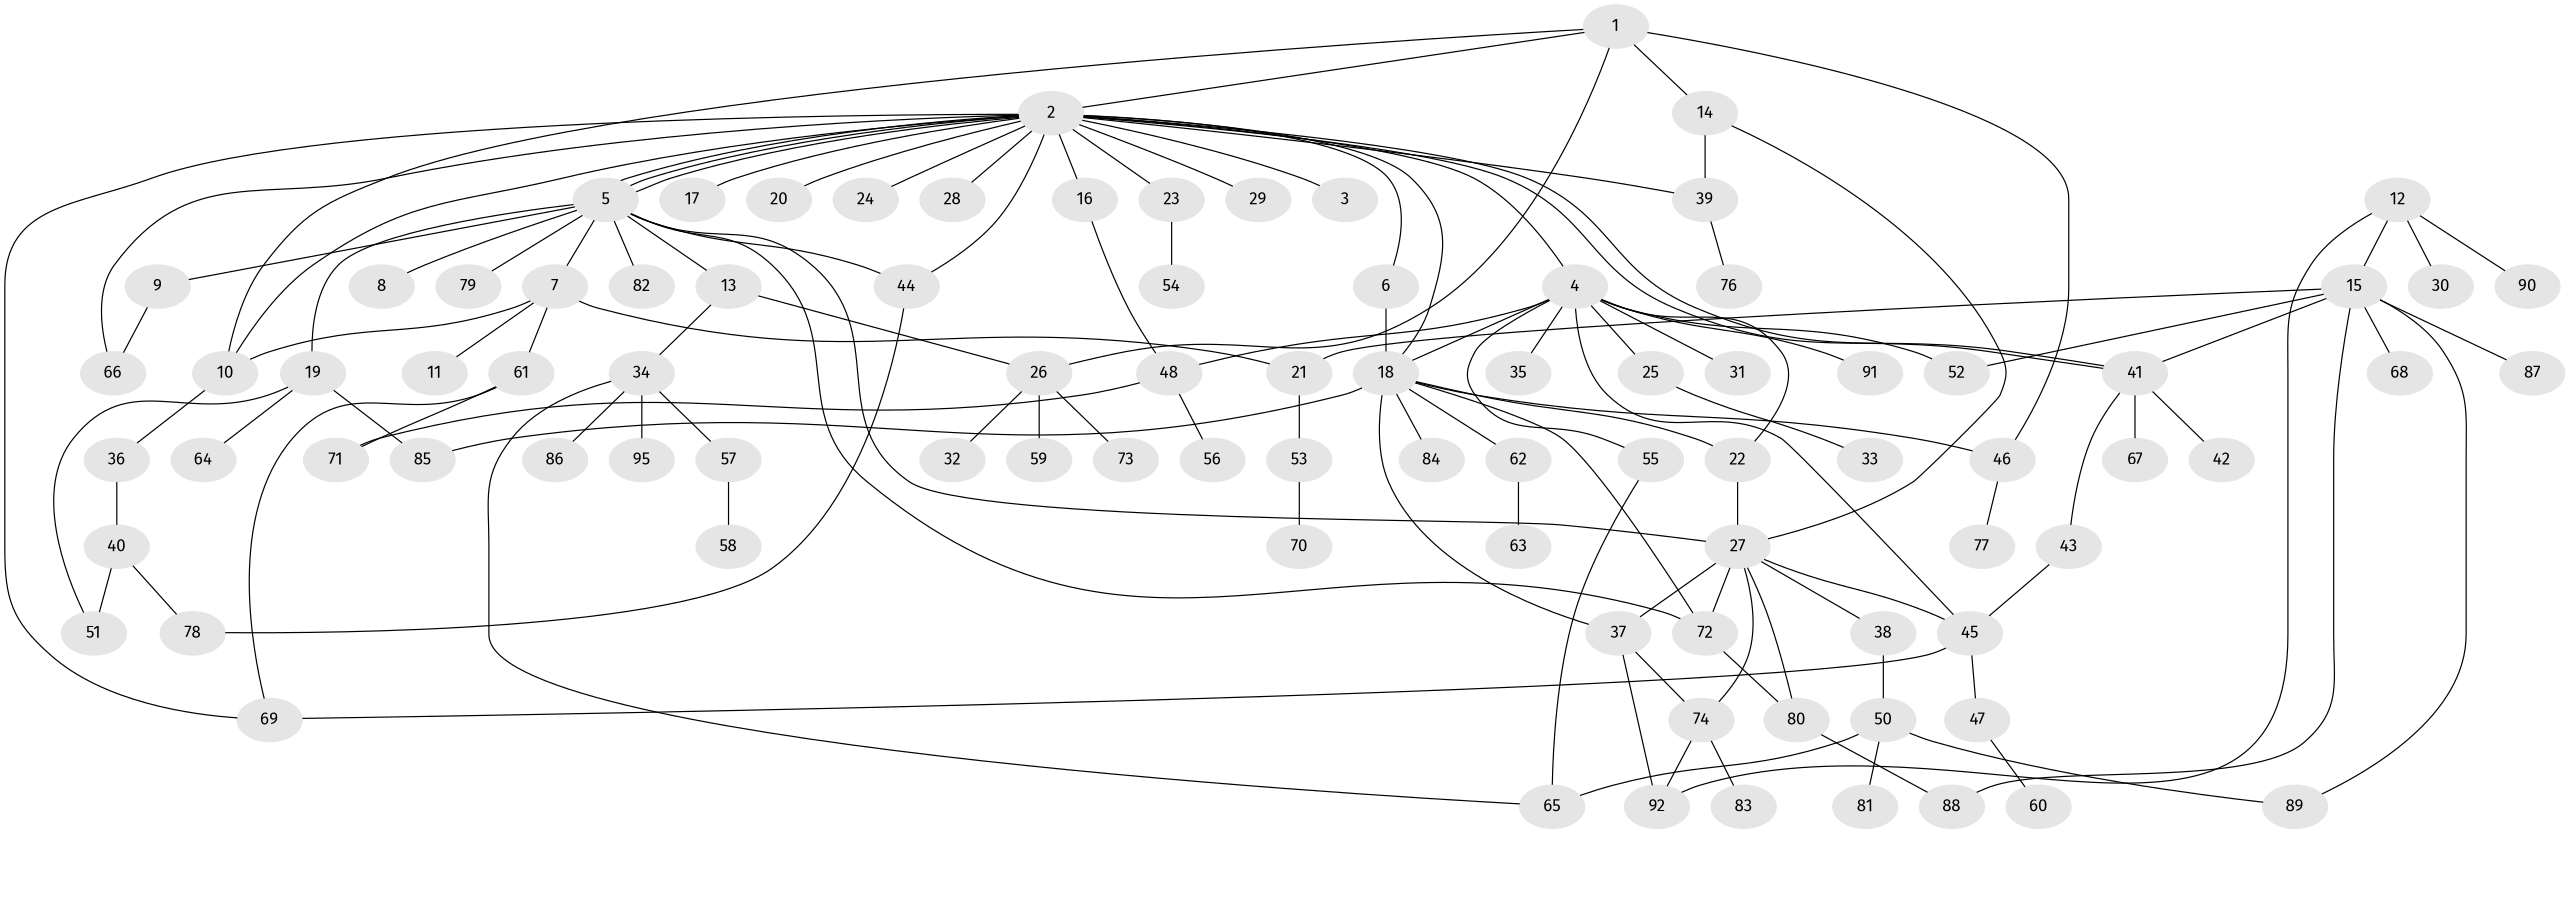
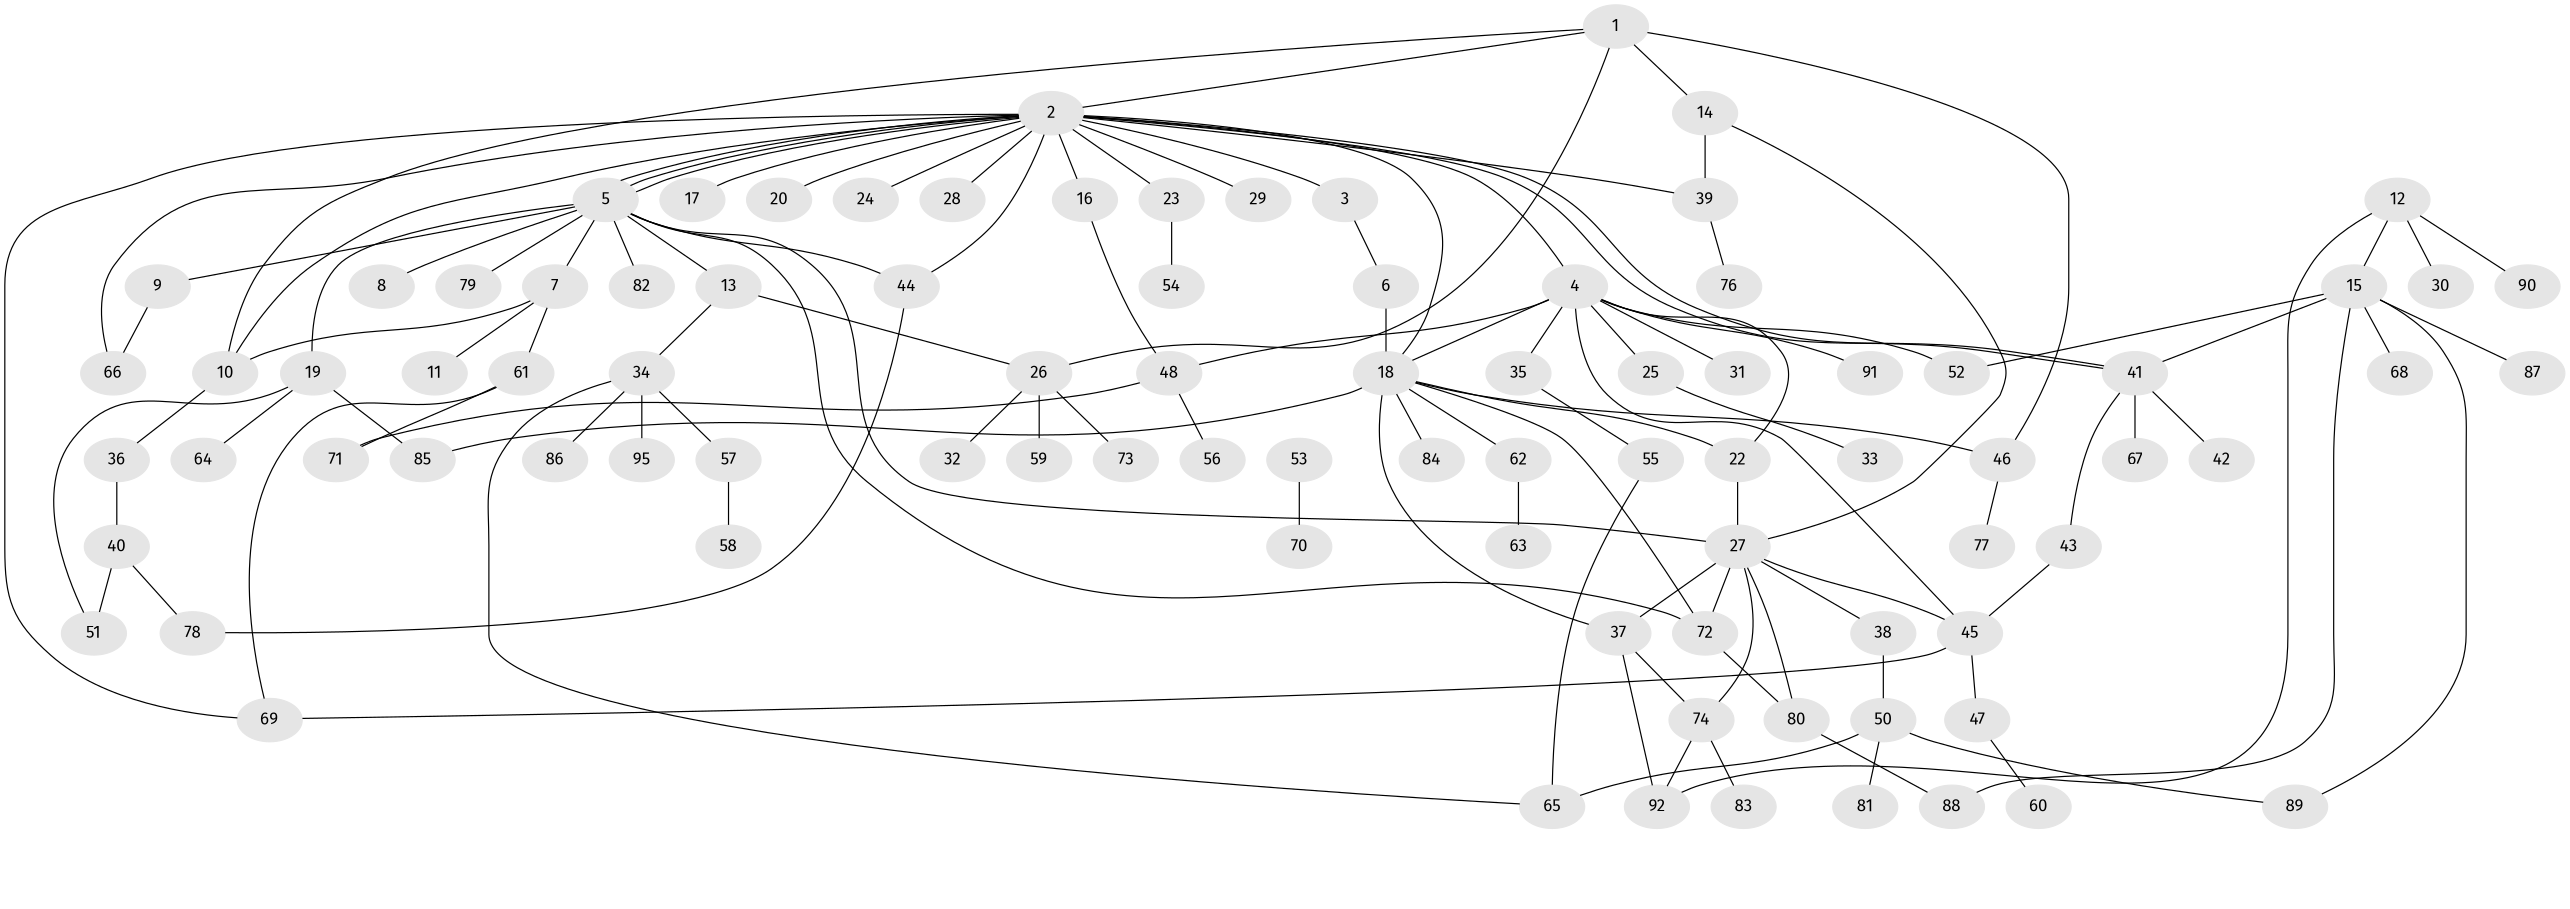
  graph {
    fontname="Fira Sans"
    node [color=gray90 fontname="Fira Sans" style=filled]
    edge [fontname="Fira Sans"]
    1
    2
    10
    14
    26
    46
    3
    4
    5
    6
    16
    17
    18
    20
    23
    24
    28
    29
    39
    41
    44
    66
    69
    36
    27
    32
    59
    73
    77
    22
    25
    31
    35
    45
    48
    52
    55
    91
    7
    8
    9
    13
    19
    72
    79
    82
    11
-   21
    61
    37
    62
    84
    85
    54
    76
    42
    43
    67
    78
    33
    47
    56
    71
    65
    12
    15
    30
    90
    92
    34
    51
    64
    38
    74
    80
    53
    40
    68
    87
    88
    89
    57
    n83 [label=95]
    86
    63
    70
    50
    83
    58
    81
    60
    1 -- 2
    1 -- 10
    1 -- 14
    1 -- 26
    1 -- 46
    2 -- 10
    2 -- 3
    2 -- 4
    2 -- 5
    2 -- 5
    2 -- 5
-   2 -- 6
+   3 -- 6
    2 -- 16
    2 -- 17
    2 -- 18
    2 -- 20
    2 -- 23
    2 -- 24
    2 -- 28
    2 -- 29
    2 -- 39
    2 -- 41
    2 -- 41
    2 -- 44
    2 -- 66
    2 -- 69
    10 -- 36
    14 -- 39
    14 -- 27
    26 -- 32
    26 -- 59
    26 -- 73
    46 -- 77
    4 -- 18
    4 -- 22
    4 -- 25
    4 -- 31
    4 -- 35
    4 -- 45
    4 -- 48
    4 -- 52
-   4 -- 55
+   35 -- 55
    4 -- 91
    5 -- 44
    5 -- 27
    5 -- 7
    5 -- 8
    5 -- 9
    5 -- 13
    5 -- 19
    5 -- 72
    5 -- 79
    5 -- 82
    6 -- 18
    16 -- 48
    18 -- 46
    18 -- 22
    18 -- 72
    18 -- 37
    18 -- 62
    18 -- 84
    18 -- 85
    23 -- 54
    39 -- 76
    41 -- 42
    41 -- 43
    41 -- 67
    44 -- 78
    36 -- 40
    27 -- 45
    27 -- 72
    27 -- 37
    27 -- 38
    27 -- 74
    27 -- 80
    22 -- 27
    25 -- 33
    45 -- 69
    45 -- 47
    48 -- 56
    48 -- 71
    55 -- 65
    7 -- 10
    7 -- 11
-   7 -- 21
    7 -- 61
    9 -- 66
    13 -- 26
    13 -- 34
    19 -- 85
    19 -- 51
    19 -- 64
    72 -- 80
-   21 -- 53
    61 -- 69
    61 -- 71
    37 -- 92
    37 -- 74
    62 -- 63
    43 -- 45
    47 -- 60
    12 -- 15
    12 -- 30
    12 -- 90
    12 -- 92
    15 -- 41
    15 -- 52
-   15 -- 21
    15 -- 68
    15 -- 87
    15 -- 88
    15 -- 89
    34 -- 65
    34 -- 57
    34 -- n83
    34 -- 86
    38 -- 50
    74 -- 92
    74 -- 83
    80 -- 88
    53 -- 70
    40 -- 78
    40 -- 51
    57 -- 58
    50 -- 65
    50 -- 89
    50 -- 81
  }
